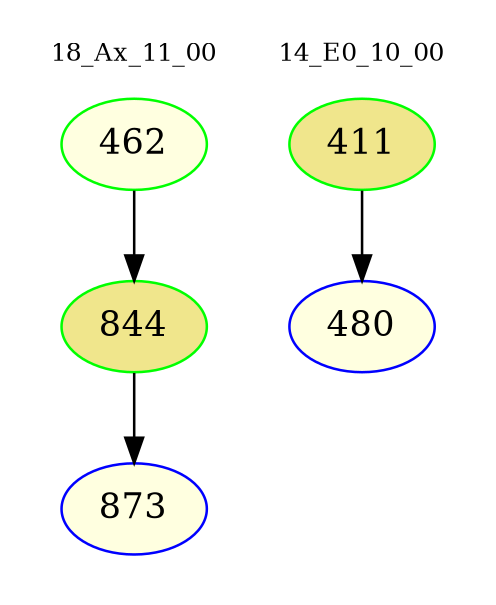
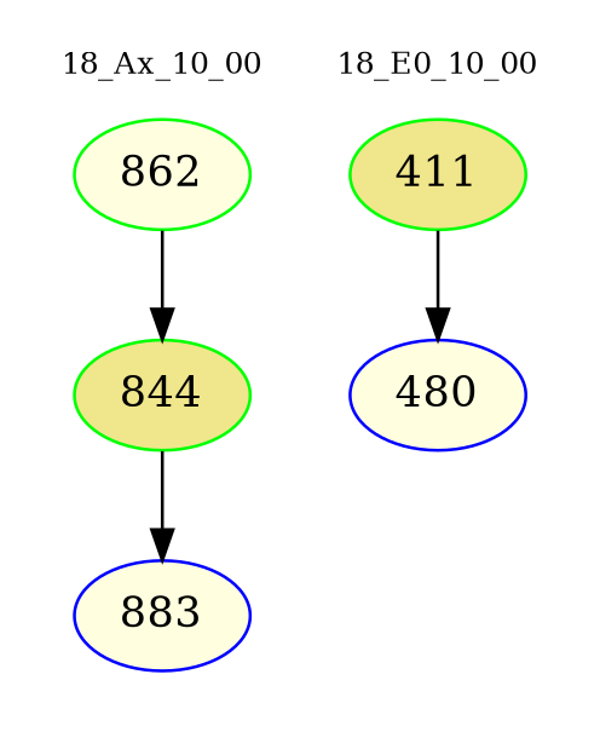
  digraph {
    node [color=green fillcolor=lightyellow style=filled]
    edge [color=black]
-   n1 [label=462]
+   n1 [label=862]
    n2 [fillcolor=khaki label=844]
-   n3 [color=blue label=873]
+   n3 [color=blue label=883]
    n4 [fillcolor=khaki label=411]
    n5 [color=blue label=480]
    subgraph cluster_1 {
      color=white
      fontsize=10
-     label="18_Ax_11_00"
+     label="18_Ax_10_00"
      n1
      n2
      n3
    }
    subgraph cluster_2 {
      color=white
      fontsize=10
-     label="14_E0_10_00"
+     label="18_E0_10_00"
      n4
      n5
    }
    n1 -> n2
    n2 -> n3
    n4 -> n5
  }
